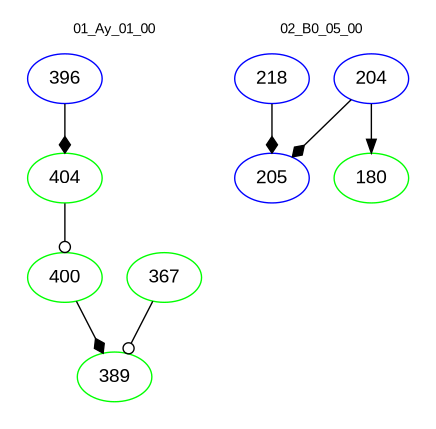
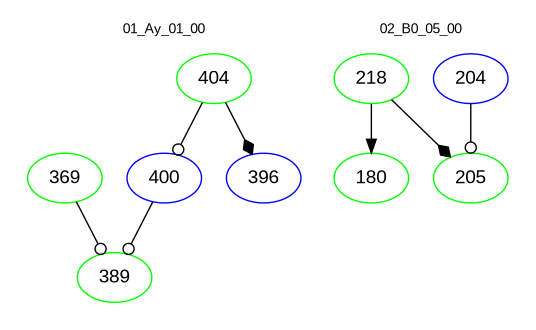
  digraph {
    fontname="Liberation Sans"
    node [color=green fontname="Liberation Sans"]
    edge [arrowhead=odot color=black fontname="Liberation Sans"]
-   n1 [label=400]
+   n1 [color=blue label=400]
    n2 [label=389]
    n3 [label=404]
-   n4 [label=367]
+   n4 [label=369]
    n5 [color=blue label=396]
    n6 [color=blue label=204]
    n7 [label=180]
-   n8 [color=blue label=205]
-   n9 [color=blue label=218]
+   n8 [label=205]
+   n9 [label=218]
    subgraph cluster_1 {
      color=white
      fontsize=10
      label="01_Ay_01_00"
      n1
      n2
      n3
      n4
      n5
    }
    subgraph cluster_2 {
      color=white
      fontsize=10
      label="02_B0_05_00"
      n6
      n7
      n8
      n9
    }
-   n1 -> n2 [arrowhead=diamond]
+   n1 -> n2
    n3 -> n1
-   n5 -> n3 [arrowhead=diamond]
+   n3 -> n5 [arrowhead=diamond]
    n4 -> n2
-   n6 -> n7 [arrowhead=normal]
-   n6 -> n8 [arrowhead=diamond]
+   n9 -> n7 [arrowhead=normal]
+   n6 -> n8
    n9 -> n8 [arrowhead=diamond]
  }
